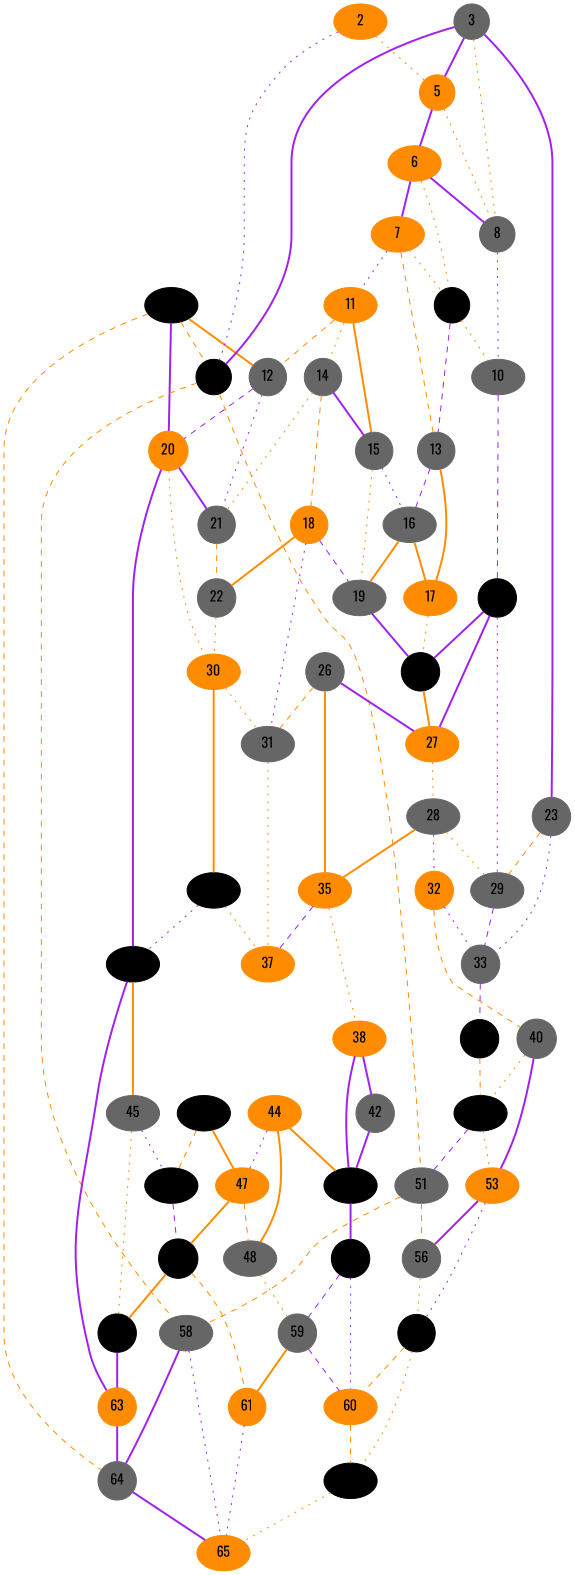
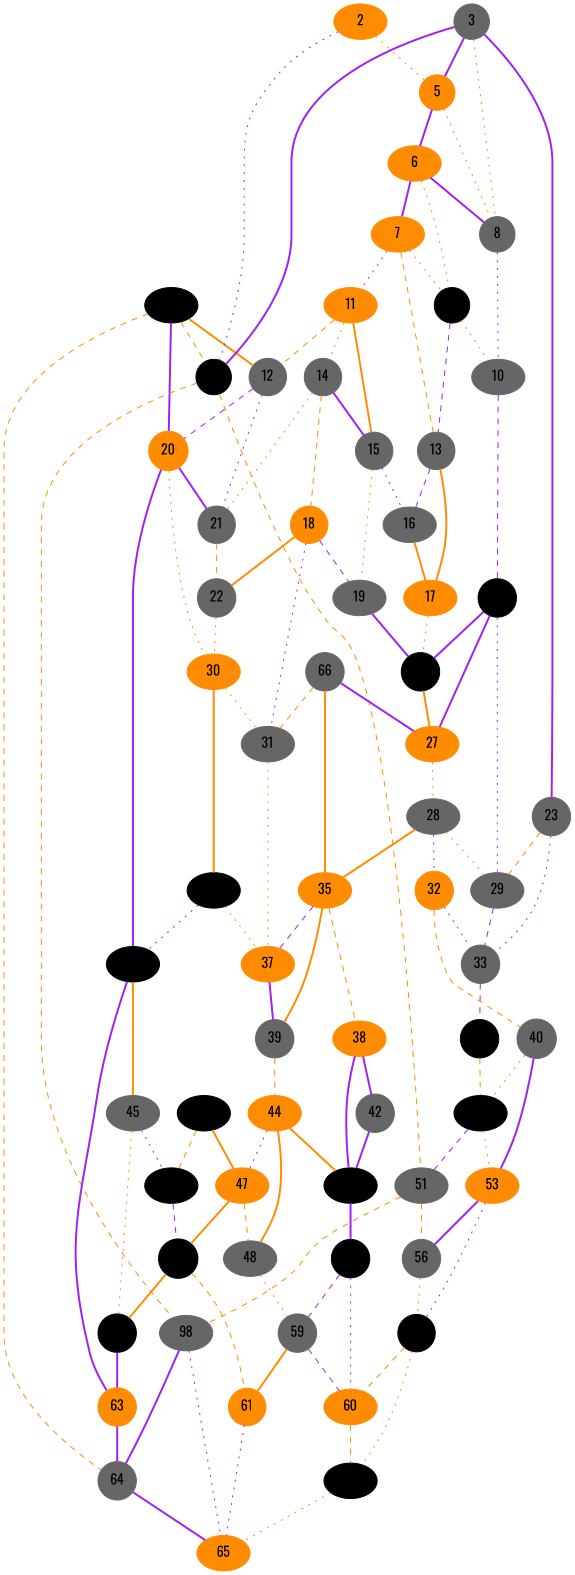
  graph {
    fontname=Oswald
    node [color=gray40 fontname=Oswald shape=ellipse style=filled]
    edge [color=darkorange fontname=Oswald style=bold weight=1.0]
    1 [color=black]
    4 [color=black shape=circle]
    12 [shape=circle]
    20 [color=darkorange shape=circle]
    64 [shape=circle]
    51
-   58
+   58 [label=98]
    21 [shape=circle]
    30 [color=darkorange]
    43 [color=black]
    65 [color=darkorange]
    2 [color=darkorange]
    5 [color=darkorange shape=circle]
    8 [shape=circle]
    6 [color=darkorange]
    3 [shape=circle]
    23 [shape=circle]
    10
    29
    33 [shape=circle]
    56 [shape=circle]
    7 [color=darkorange]
    9 [color=black shape=circle]
    11 [color=darkorange]
    13 [shape=circle]
    14 [shape=circle]
    15 [shape=circle]
    16
    17 [color=darkorange]
    24 [color=black shape=circle]
    25 [color=black shape=circle]
    27 [color=darkorange]
    18 [color=darkorange shape=circle]
    19
    22 [shape=circle]
    31
    37 [color=darkorange]
    36 [color=black]
    45
    63 [color=darkorange shape=circle]
    34 [color=black shape=circle]
    28
-   26 [shape=circle]
+   26 [shape=circle label=66]
    35 [color=darkorange]
    38 [color=darkorange]
+   39 [shape=circle]
    32 [color=darkorange shape=circle]
    40 [shape=circle]
    41 [color=black]
    53 [color=darkorange]
    42 [shape=circle]
    52 [color=black]
    44 [color=darkorange]
    55 [color=black shape=circle]
    47 [color=darkorange]
    48
    57 [color=black shape=circle]
    49 [color=black]
    54 [color=black shape=circle]
    50 [color=black shape=circle]
    59 [shape=circle]
    46 [color=black]
    61 [color=darkorange shape=circle]
    60 [color=darkorange]
    62 [color=black]
    1 -- 4 [style=dashed]
    1 -- 12
    1 -- 20 [color=purple]
    1 -- 64 [style=dashed]
    4 -- 51 [style=dashed]
    4 -- 58 [style=dashed]
    12 -- 20 [color=purple style=dashed]
    12 -- 21 [color=purple style=dotted]
    20 -- 21 [color=purple]
    20 -- 30 [style=dotted]
    20 -- 43 [color=purple]
    64 -- 65 [color=purple]
    51 -- 58 [style=dashed]
    51 -- 56 [style=dashed weight=2.0]
    58 -- 64 [color=purple]
    58 -- 65 [color=purple style=dotted]
    21 -- 22 [style=dashed]
    30 -- 31 [style=dotted]
    30 -- 36
    43 -- 45
    43 -- 63 [color=purple]
    2 -- 4 [color=purple style=dotted]
    2 -- 5 [style=dotted]
    5 -- 8 [style=dotted]
    5 -- 6 [color=purple]
    8 -- 10 [color=purple style=dotted]
    6 -- 8 [color=purple]
    6 -- 7 [color=purple]
    6 -- 9 [style=dotted]
    3 -- 4 [color=purple]
    3 -- 5 [color=purple]
    3 -- 8 [style=dotted]
    3 -- 23 [color=purple]
    23 -- 29 [style=dashed]
    23 -- 33 [color=purple style=dotted]
    10 -- 24 [color=purple style=dashed]
    29 -- 33 [color=purple style=dashed]
    33 -- 34 [color=purple style=dashed weight=2.0]
    56 -- 57 [style=dotted]
    7 -- 9 [style=dotted]
    7 -- 11 [color=purple style=dotted]
    7 -- 13 [style=dashed]
    9 -- 10 [style=dotted]
    9 -- 13 [color=purple style=dashed]
    11 -- 12 [style=dashed]
    11 -- 14 [style=dotted]
    11 -- 15
    13 -- 16 [color=purple style=dashed]
    13 -- 17
    14 -- 21 [style=dotted]
    14 -- 15 [color=purple]
    14 -- 18 [style=dashed]
    15 -- 16 [color=purple style=dotted]
    15 -- 19 [style=dotted]
    16 -- 17
-   16 -- 19
    17 -- 25 [style=dotted]
    24 -- 29 [color=purple style=dotted]
    24 -- 25 [color=purple]
    24 -- 27 [color=purple]
    25 -- 27
    27 -- 28 [style=dotted]
    18 -- 19 [color=purple style=dashed]
    18 -- 22
    18 -- 31 [color=purple style=dotted]
    19 -- 25 [color=purple]
    22 -- 30 [style=dotted]
    31 -- 37 [style=dotted]
+   37 -- 39 [color=purple]
    36 -- 43 [color=purple style=dotted]
    36 -- 37 [style=dotted]
    45 -- 49 [color=purple style=dotted]
    45 -- 54 [style=dotted]
    63 -- 64 [color=purple weight=2.0]
    34 -- 41 [style=dashed]
    28 -- 29 [style=dotted]
    28 -- 35
    28 -- 32 [color=purple style=dotted]
    26 -- 27 [color=purple]
    26 -- 31 [style=dashed]
    26 -- 35
    35 -- 37 [color=purple style=dashed]
-   35 -- 38 [style=dotted]
+   35 -- 38 [style=dashed]
+   35 -- 39
    38 -- 42 [color=purple]
    38 -- 52 [color=purple]
+   39 -- 44 [style=dashed]
    32 -- 33 [color=purple style=dotted weight=2.0]
    32 -- 40 [style=dashed]
    40 -- 41 [style=dotted]
    40 -- 53 [color=purple]
    41 -- 51 [color=purple style=dashed]
    41 -- 53 [style=dotted]
    53 -- 56 [color=purple]
    53 -- 57 [color=purple style=dotted]
    42 -- 52 [color=purple]
    52 -- 55 [color=purple]
    44 -- 52
    44 -- 47 [color=purple style=dotted]
    44 -- 48
    55 -- 59 [color=purple style=dashed]
    55 -- 60 [color=purple style=dotted]
    47 -- 48 [style=dashed]
    47 -- 50
    48 -- 59 [style=dotted]
    57 -- 60 [style=dashed]
    57 -- 62 [style=dotted]
    49 -- 50 [color=purple style=dashed]
    54 -- 63 [color=purple weight=2.0]
    50 -- 54
    50 -- 61 [style=dashed]
    59 -- 61
    59 -- 60 [color=purple style=dashed]
    46 -- 47
    46 -- 49 [style=dashed weight=2.0]
    61 -- 65 [color=purple style=dotted]
    60 -- 62 [style=dashed]
    62 -- 65 [style=dotted]
  }
